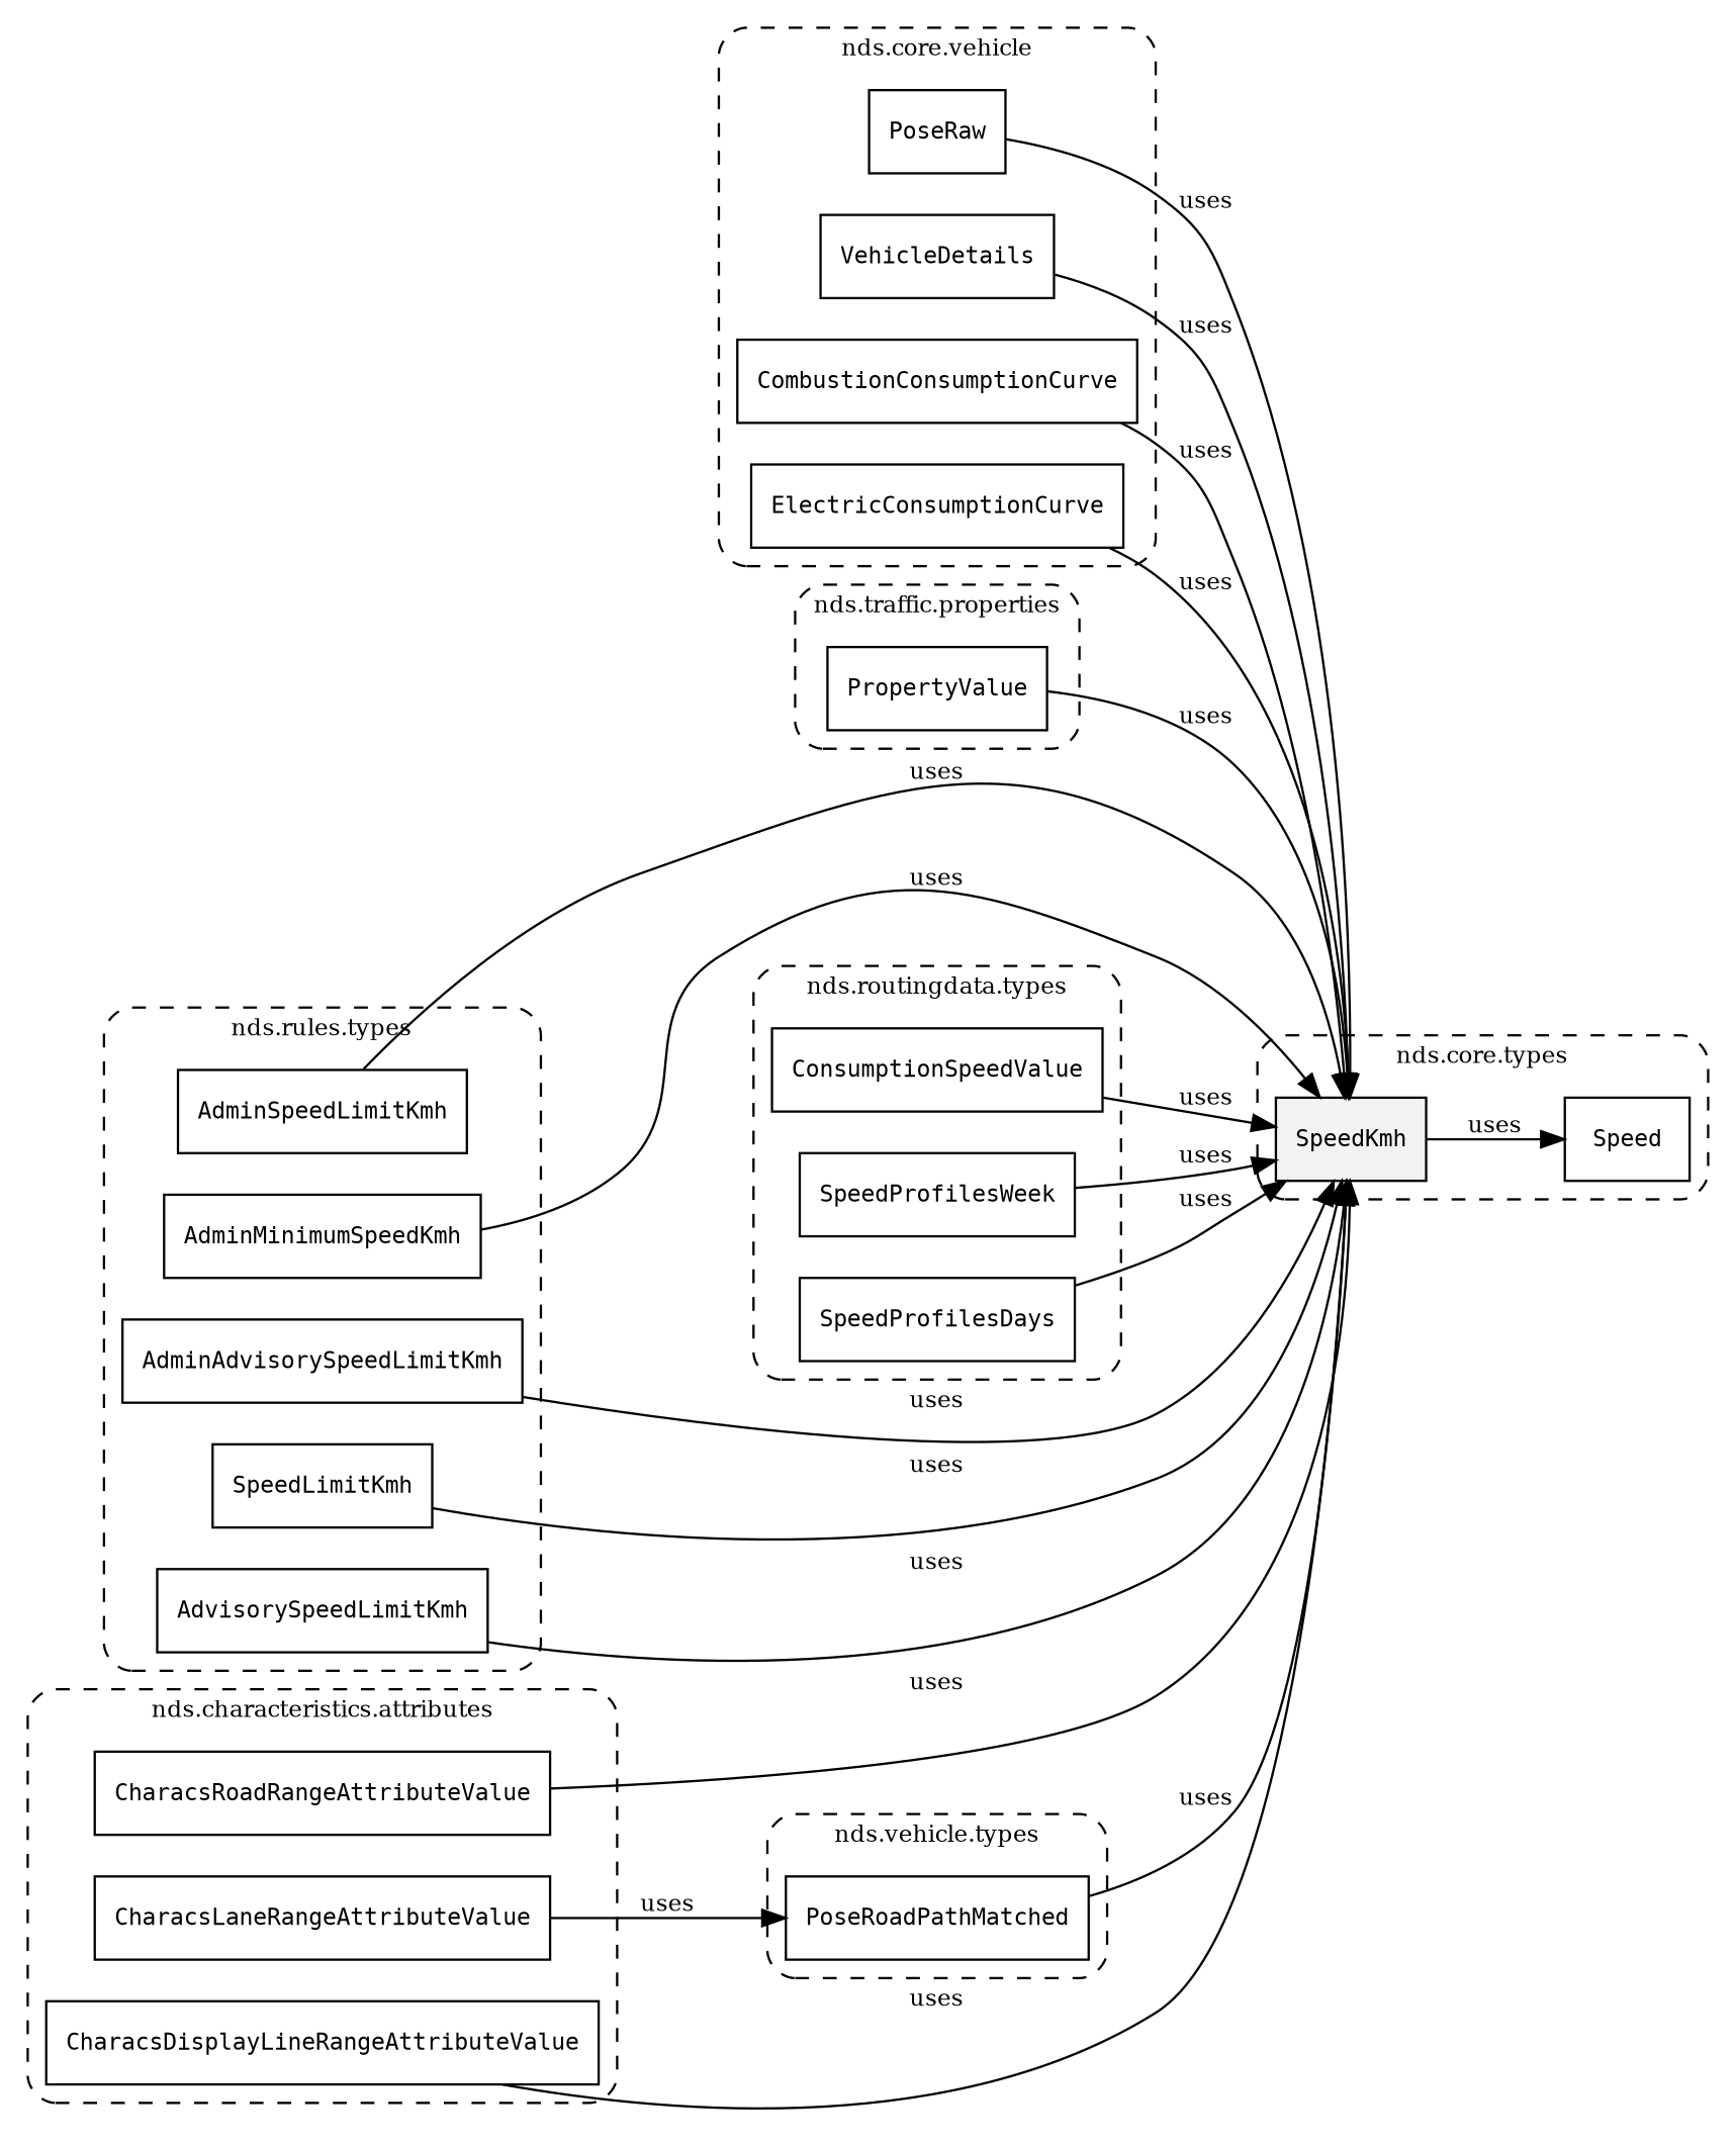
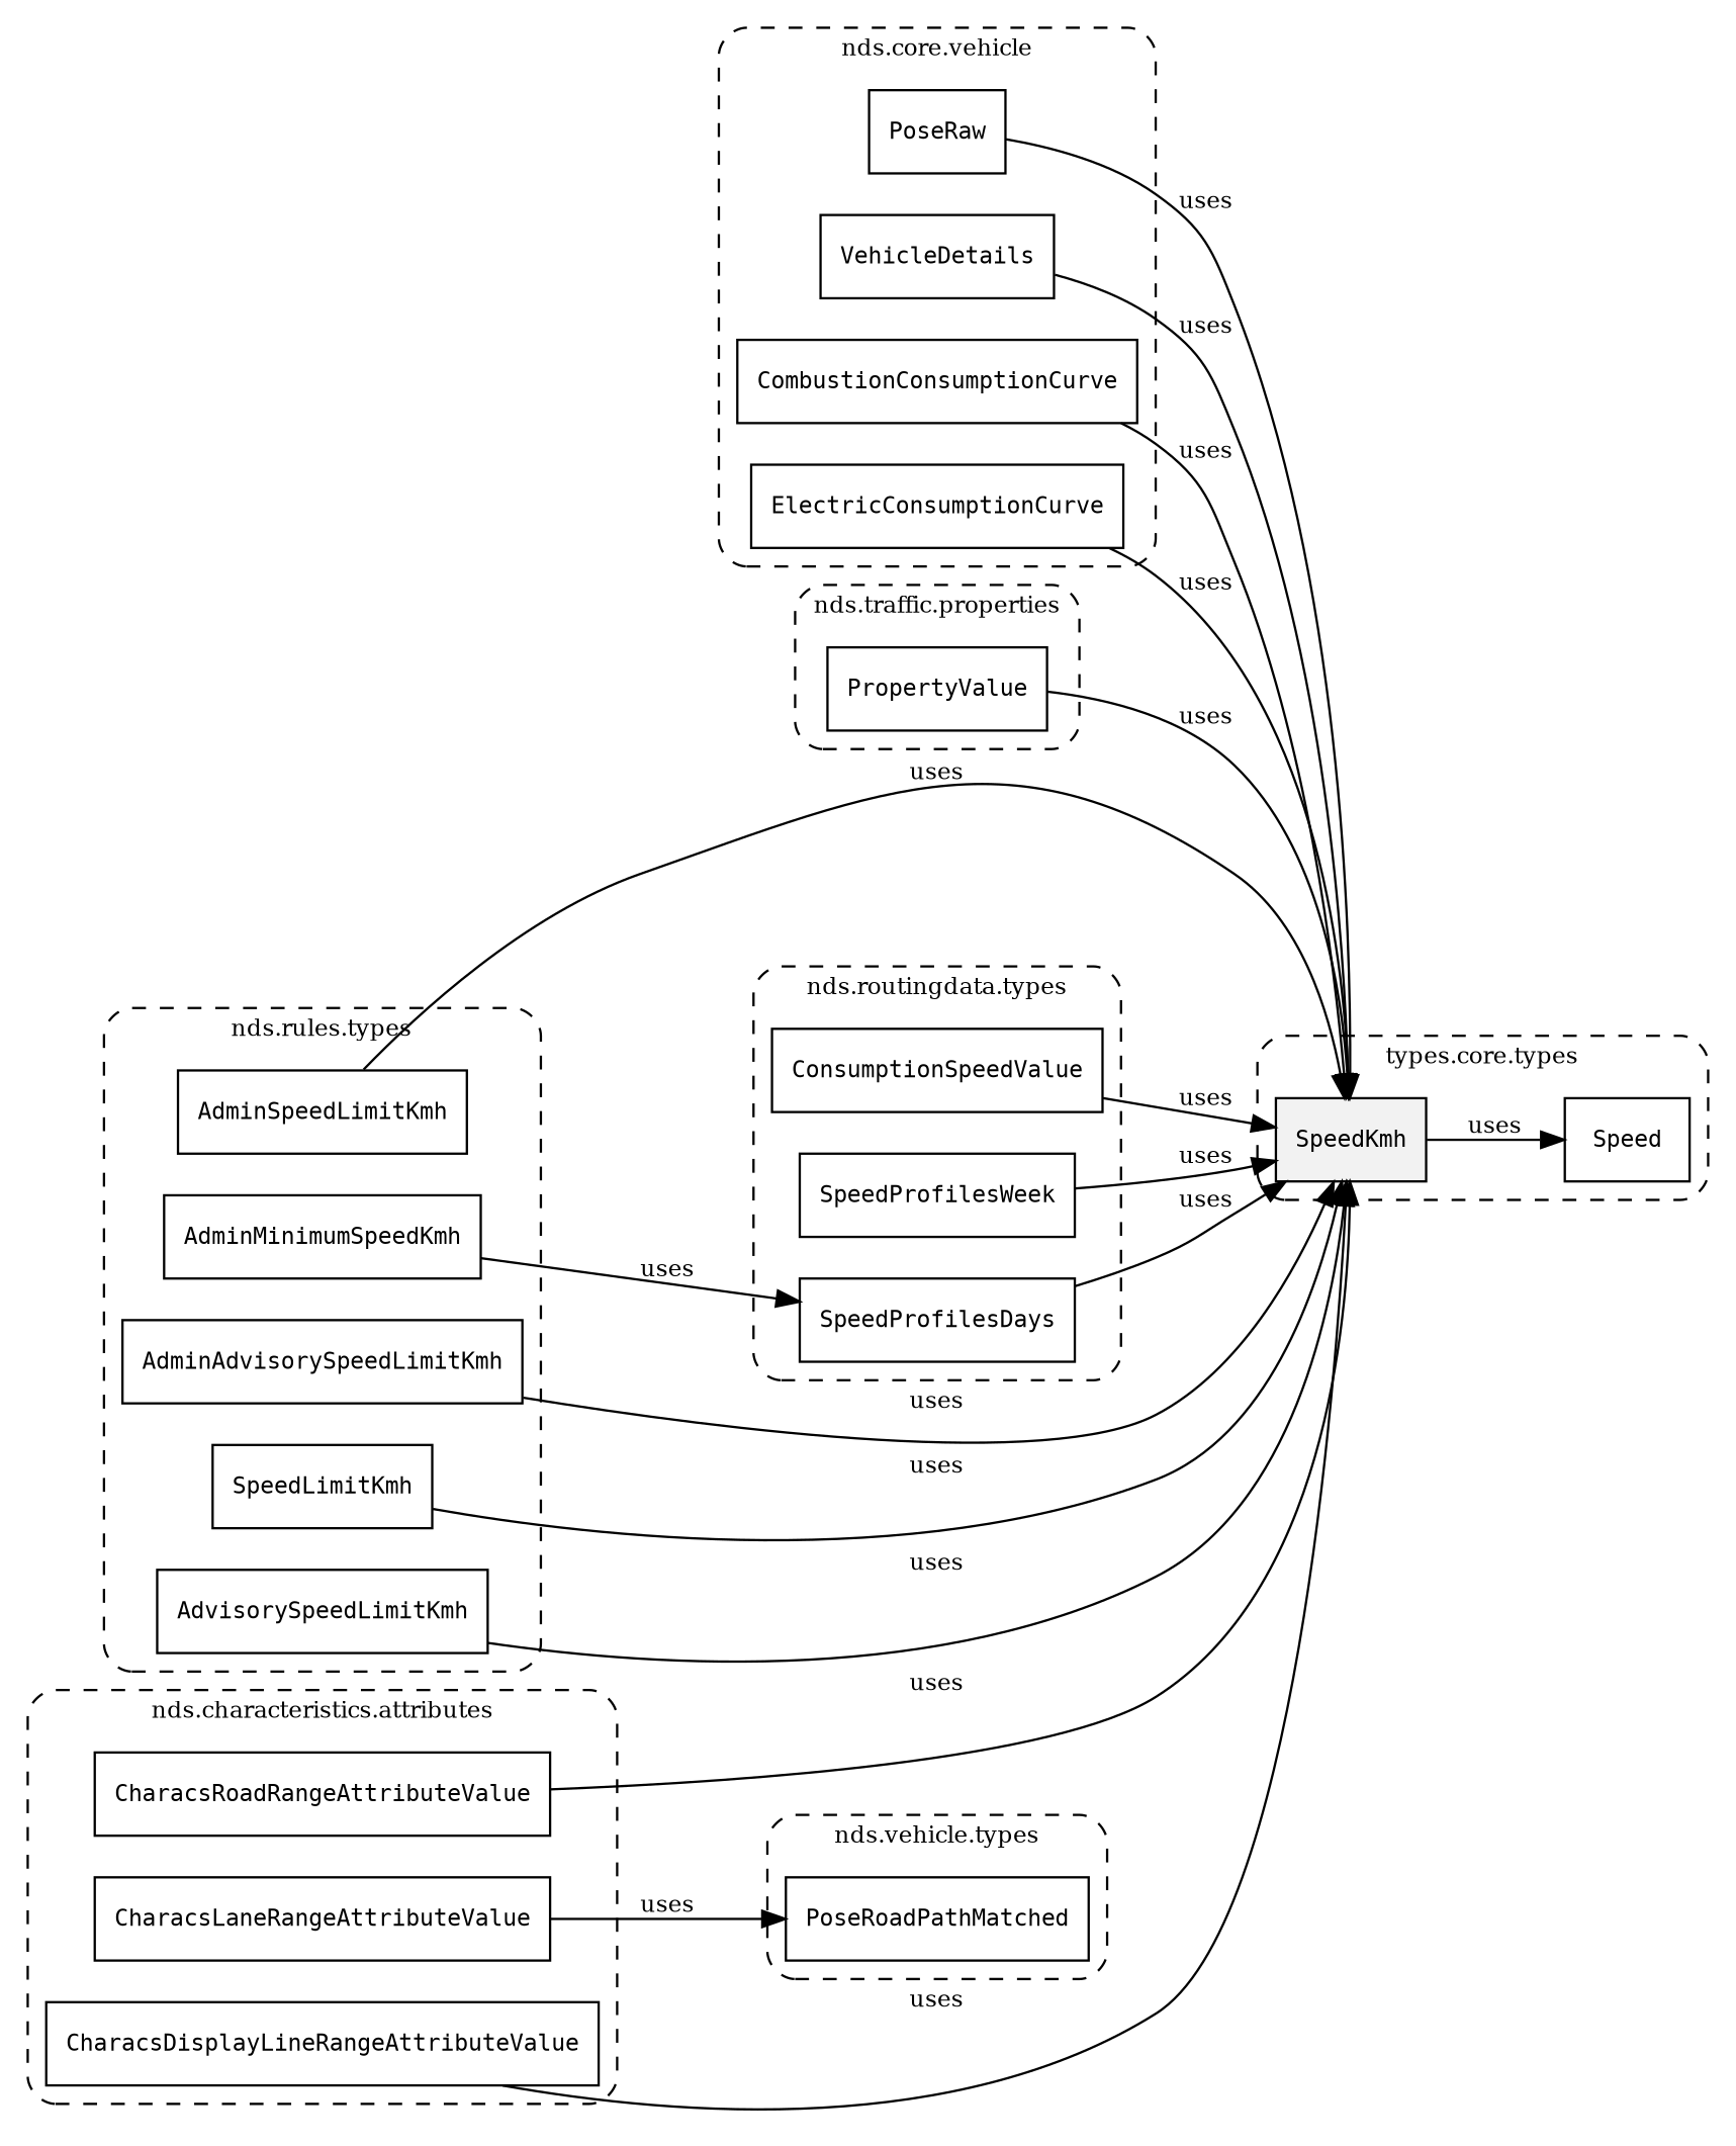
  digraph {
    fontsize=10
    rankdir=LR
    node [fontsize=10 shape=box]
    edge [fontsize=10]
    n1 [fillcolor="#0000000D" label=<<font face="monospace"><table align="center" border="0" cellspacing="0" cellpadding="0"><tr><td href="../../../content/packages/nds.core.types.html#Subtype-SpeedKmh" title="Subtype defined in nds.core.types">SpeedKmh</td></tr></table></font>> style=filled]
    n2 [label=<<font face="monospace"><table align="center" border="0" cellspacing="0" cellpadding="0"><tr><td href="../../../content/packages/nds.core.types.html#Subtype-Speed" title="Subtype defined in nds.core.types">Speed</td></tr></table></font>>]
    n3 [label=<<font face="monospace"><table align="center" border="0" cellspacing="0" cellpadding="0"><tr><td href="../../../content/packages/nds.core.vehicle.html#Structure-PoseRaw" title="Structure defined in nds.core.vehicle">PoseRaw</td></tr></table></font>>]
    n4 [label=<<font face="monospace"><table align="center" border="0" cellspacing="0" cellpadding="0"><tr><td href="../../../content/packages/nds.core.vehicle.html#Structure-VehicleDetails" title="Structure defined in nds.core.vehicle">VehicleDetails</td></tr></table></font>>]
    n5 [label=<<font face="monospace"><table align="center" border="0" cellspacing="0" cellpadding="0"><tr><td href="../../../content/packages/nds.core.vehicle.html#Structure-CombustionConsumptionCurve" title="Structure defined in nds.core.vehicle">CombustionConsumptionCurve</td></tr></table></font>>]
    n6 [label=<<font face="monospace"><table align="center" border="0" cellspacing="0" cellpadding="0"><tr><td href="../../../content/packages/nds.core.vehicle.html#Structure-ElectricConsumptionCurve" title="Structure defined in nds.core.vehicle">ElectricConsumptionCurve</td></tr></table></font>>]
    n7 [label=<<font face="monospace"><table align="center" border="0" cellspacing="0" cellpadding="0"><tr><td href="../../../content/packages/nds.traffic.properties.html#Choice-PropertyValue" title="Choice defined in nds.traffic.properties">PropertyValue</td></tr></table></font>>]
    n8 [label=<<font face="monospace"><table align="center" border="0" cellspacing="0" cellpadding="0"><tr><td href="../../../content/packages/nds.routingdata.types.html#Structure-ConsumptionSpeedValue" title="Structure defined in nds.routingdata.types">ConsumptionSpeedValue</td></tr></table></font>>]
    n9 [label=<<font face="monospace"><table align="center" border="0" cellspacing="0" cellpadding="0"><tr><td href="../../../content/packages/nds.routingdata.types.html#Structure-SpeedProfilesWeek" title="Structure defined in nds.routingdata.types">SpeedProfilesWeek</td></tr></table></font>>]
    n10 [label=<<font face="monospace"><table align="center" border="0" cellspacing="0" cellpadding="0"><tr><td href="../../../content/packages/nds.routingdata.types.html#Structure-SpeedProfilesDays" title="Structure defined in nds.routingdata.types">SpeedProfilesDays</td></tr></table></font>>]
    n11 [label=<<font face="monospace"><table align="center" border="0" cellspacing="0" cellpadding="0"><tr><td href="../../../content/packages/nds.vehicle.types.html#Structure-PoseRoadPathMatched" title="Structure defined in nds.vehicle.types">PoseRoadPathMatched</td></tr></table></font>>]
    n12 [label=<<font face="monospace"><table align="center" border="0" cellspacing="0" cellpadding="0"><tr><td href="../../../content/packages/nds.rules.types.html#Subtype-AdminSpeedLimitKmh" title="Subtype defined in nds.rules.types">AdminSpeedLimitKmh</td></tr></table></font>>]
    n13 [label=<<font face="monospace"><table align="center" border="0" cellspacing="0" cellpadding="0"><tr><td href="../../../content/packages/nds.rules.types.html#Subtype-AdminMinimumSpeedKmh" title="Subtype defined in nds.rules.types">AdminMinimumSpeedKmh</td></tr></table></font>>]
    n14 [label=<<font face="monospace"><table align="center" border="0" cellspacing="0" cellpadding="0"><tr><td href="../../../content/packages/nds.rules.types.html#Subtype-AdminAdvisorySpeedLimitKmh" title="Subtype defined in nds.rules.types">AdminAdvisorySpeedLimitKmh</td></tr></table></font>>]
    n15 [label=<<font face="monospace"><table align="center" border="0" cellspacing="0" cellpadding="0"><tr><td href="../../../content/packages/nds.rules.types.html#Subtype-SpeedLimitKmh" title="Subtype defined in nds.rules.types">SpeedLimitKmh</td></tr></table></font>>]
    n16 [label=<<font face="monospace"><table align="center" border="0" cellspacing="0" cellpadding="0"><tr><td href="../../../content/packages/nds.rules.types.html#Subtype-AdvisorySpeedLimitKmh" title="Subtype defined in nds.rules.types">AdvisorySpeedLimitKmh</td></tr></table></font>>]
    n17 [label=<<font face="monospace"><table align="center" border="0" cellspacing="0" cellpadding="0"><tr><td href="../../../content/packages/nds.characteristics.attributes.html#Choice-CharacsRoadRangeAttributeValue" title="Choice defined in nds.characteristics.attributes">CharacsRoadRangeAttributeValue</td></tr></table></font>>]
    n18 [label=<<font face="monospace"><table align="center" border="0" cellspacing="0" cellpadding="0"><tr><td href="../../../content/packages/nds.characteristics.attributes.html#Choice-CharacsLaneRangeAttributeValue" title="Choice defined in nds.characteristics.attributes">CharacsLaneRangeAttributeValue</td></tr></table></font>>]
    n19 [label=<<font face="monospace"><table align="center" border="0" cellspacing="0" cellpadding="0"><tr><td href="../../../content/packages/nds.characteristics.attributes.html#Choice-CharacsDisplayLineRangeAttributeValue" title="Choice defined in nds.characteristics.attributes">CharacsDisplayLineRangeAttributeValue</td></tr></table></font>>]
    subgraph cluster_1 {
-     label="nds.core.types"
+     label="types.core.types"
      style="dashed, rounded"
      n1
      n2
    }
    subgraph cluster_2 {
      label="nds.core.vehicle"
      style="dashed, rounded"
      n3
      n4
      n5
      n6
    }
    subgraph cluster_3 {
      label="nds.traffic.properties"
      style="dashed, rounded"
      n7
    }
    subgraph cluster_4 {
      label="nds.routingdata.types"
      style="dashed, rounded"
      n8
      n9
      n10
    }
    subgraph cluster_5 {
      label="nds.vehicle.types"
      style="dashed, rounded"
      n11
    }
    subgraph cluster_6 {
      label="nds.rules.types"
      style="dashed, rounded"
      n12
      n13
      n14
      n15
      n16
    }
    subgraph cluster_7 {
      label="nds.characteristics.attributes"
      style="dashed, rounded"
      n17
      n18
      n19
    }
    n1 -> n2 [label=uses]
    n3 -> n1 [label=uses]
    n4 -> n1 [label=uses]
    n5 -> n1 [label=uses]
    n6 -> n1 [label=uses]
    n7 -> n1 [label=uses]
    n8 -> n1 [label=uses]
    n9 -> n1 [label=uses]
    n10 -> n1 [label=uses]
-   n11 -> n1 [label=uses]
    n12 -> n1 [label=uses]
-   n13 -> n1 [label=uses]
+   n13 -> n10 [label=uses]
    n14 -> n1 [label=uses]
    n15 -> n1 [label=uses]
    n16 -> n1 [label=uses]
    n17 -> n1 [label=uses]
    n18 -> n11 [label=uses]
    n19 -> n1 [label=uses]
  }
